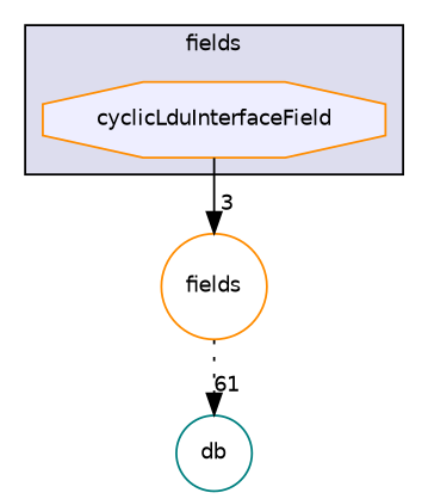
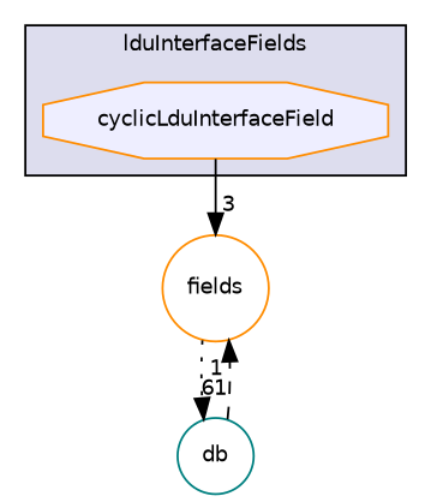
  digraph {
    compound=true
    node [color=darkorange fontname=Helvetica fontsize=10 shape=circle]
    edge [labeldistance=1.5 labelfontname=Helvetica labelfontsize=10]
    n1 [fillcolor="#eeeeff" label=cyclicLduInterfaceField pencolor=black shape=octagon style=filled]
    n2 [label=fields]
    n3 [color=teal label=db]
    subgraph cluster_1 {
      bgcolor="#ddddee"
      fontname=Helvetica
      fontsize=10
-     label=fields
+     label=lduInterfaceFields
      pencolor=black
      n1
    }
    n1 -> n2 [headlabel=3 style=solid]
    n2 -> n3 [headlabel=61 style=dotted]
+   n3 -> n2 [headlabel=1 style=dashed]
  }
